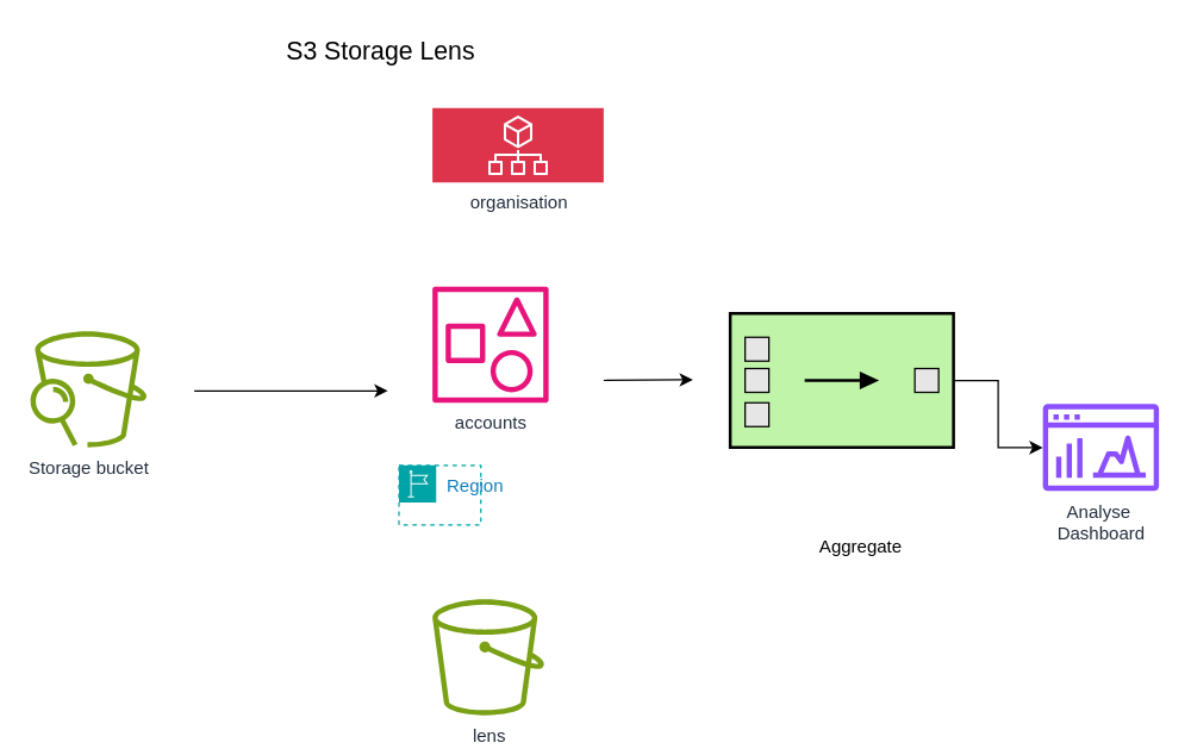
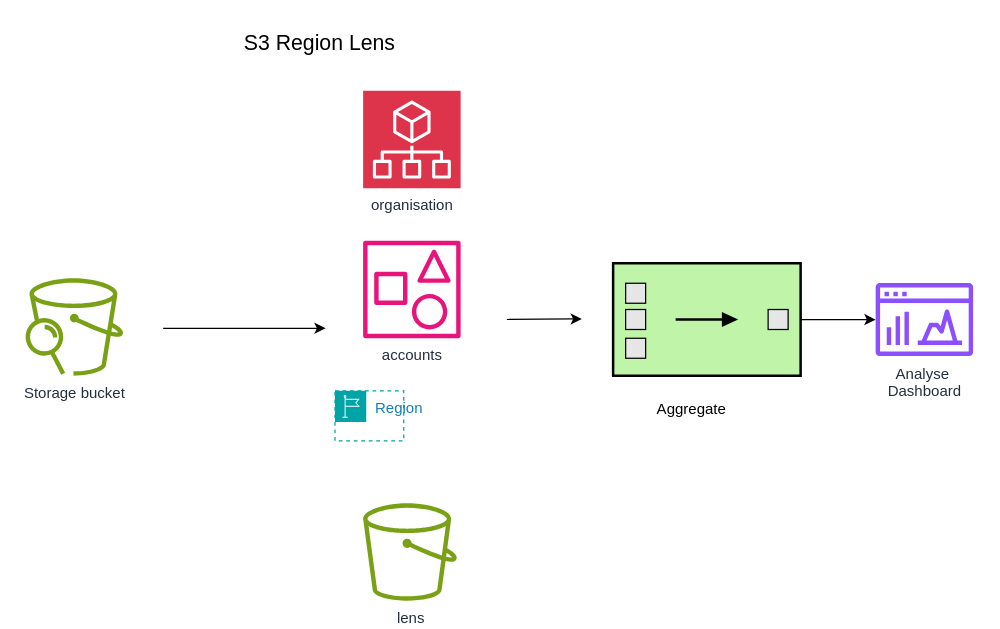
  <mxCell id="0" />
  <mxCell id="1" parent="0" />
  <mxCell id="2" value="Storage bucket" style="sketch=0;outlineConnect=0;fontColor=#232F3E;gradientColor=none;fillColor=#7AA116;strokeColor=none;dashed=0;verticalLabelPosition=bottom;verticalAlign=top;align=center;html=1;fontSize=12;fontStyle=0;aspect=fixed;pointerEvents=1;shape=mxgraph.aws4.s3_storage_lens;" vertex="1" parent="1"><mxGeometry x="20" y="222" width="78" height="78" as="geometry" /></mxCell>
- <mxCell id="3" value="organisation" style="sketch=0;points=[[0,0,0],[0.25,0,0],[0.5,0,0],[0.75,0,0],[1,0,0],[0,1,0],[0.25,1,0],[0.5,1,0],[0.75,1,0],[1,1,0],[0,0.25,0],[0,0.5,0],[0,0.75,0],[1,0.25,0],[1,0.5,0],[1,0.75,0]];outlineConnect=0;fontColor=#232F3E;fillColor=#DD344C;strokeColor=#ffffff;dashed=0;verticalLabelPosition=bottom;verticalAlign=top;align=center;html=1;fontSize=12;fontStyle=0;aspect=fixed;shape=mxgraph.aws4.resourceIcon;resIcon=mxgraph.aws4.organizations;" vertex="1" parent="1"><mxGeometry x="290" y="72" width="115" height="50" as="geometry" /></mxCell>
+ <mxCell id="3" value="organisation" style="sketch=0;points=[[0,0,0],[0.25,0,0],[0.5,0,0],[0.75,0,0],[1,0,0],[0,1,0],[0.25,1,0],[0.5,1,0],[0.75,1,0],[1,1,0],[0,0.25,0],[0,0.5,0],[0,0.75,0],[1,0.25,0],[1,0.5,0],[1,0.75,0]];outlineConnect=0;fontColor=#232F3E;fillColor=#DD344C;strokeColor=#ffffff;dashed=0;verticalLabelPosition=bottom;verticalAlign=top;align=center;html=1;fontSize=12;fontStyle=0;aspect=fixed;shape=mxgraph.aws4.resourceIcon;resIcon=mxgraph.aws4.organizations;" vertex="1" parent="1"><mxGeometry x="290" y="72" width="78" height="78" as="geometry" /></mxCell>
  <mxCell id="4" value="accounts" style="sketch=0;outlineConnect=0;fontColor=#232F3E;gradientColor=none;fillColor=#E7157B;strokeColor=none;dashed=0;verticalLabelPosition=bottom;verticalAlign=top;align=center;html=1;fontSize=12;fontStyle=0;aspect=fixed;pointerEvents=1;shape=mxgraph.aws4.organizations_account2;" vertex="1" parent="1"><mxGeometry x="290" y="192" width="78" height="78" as="geometry" /></mxCell>
  <mxCell id="5" value="Region" style="points=[[0,0],[0.25,0],[0.5,0],[0.75,0],[1,0],[1,0.25],[1,0.5],[1,0.75],[1,1],[0.75,1],[0.5,1],[0.25,1],[0,1],[0,0.75],[0,0.5],[0,0.25]];outlineConnect=0;gradientColor=none;html=1;whiteSpace=wrap;fontSize=12;fontStyle=0;container=1;pointerEvents=0;collapsible=0;recursiveResize=0;shape=mxgraph.aws4.group;grIcon=mxgraph.aws4.group_region;strokeColor=#00A4A6;fillColor=none;verticalAlign=top;align=left;spacingLeft=30;fontColor=#147EBA;dashed=1;" vertex="1" parent="1"><mxGeometry x="267.5" y="312" width="55" height="40" as="geometry" /></mxCell>
  <mxCell id="6" value="lens" style="sketch=0;outlineConnect=0;fontColor=#232F3E;gradientColor=none;fillColor=#7AA116;strokeColor=none;dashed=0;verticalLabelPosition=bottom;verticalAlign=top;align=center;html=1;fontSize=12;fontStyle=0;aspect=fixed;pointerEvents=1;shape=mxgraph.aws4.bucket;" vertex="1" parent="1"><mxGeometry x="290" y="402" width="75" height="78" as="geometry" /></mxCell>
  <mxCell id="7" style="edgeStyle=orthogonalEdgeStyle;rounded=0;orthogonalLoop=1;jettySize=auto;html=1;" edge="1" parent="1" source="8" target="9"><mxGeometry relative="1" as="geometry"><mxPoint x="690" y="255" as="targetPoint" /></mxGeometry></mxCell>
  <mxCell id="8" value="" style="html=1;strokeWidth=2;outlineConnect=0;dashed=0;align=center;fontSize=8;fillColor=#c0f5a9;verticalLabelPosition=bottom;verticalAlign=top;shape=mxgraph.eip.aggregator;" vertex="1" parent="1"><mxGeometry x="490" y="210" width="150" height="90" as="geometry" /></mxCell>
- <mxCell id="9" value="Analyse&amp;nbsp;&lt;div&gt;Dashboard&lt;/div&gt;" style="sketch=0;outlineConnect=0;fontColor=#232F3E;gradientColor=none;fillColor=#8C4FFF;strokeColor=none;dashed=0;verticalLabelPosition=bottom;verticalAlign=top;align=center;html=1;fontSize=12;fontStyle=0;aspect=fixed;pointerEvents=1;shape=mxgraph.aws4.opensearch_dashboards;" vertex="1" parent="1"><mxGeometry x="700" y="270.5" width="78" height="59" as="geometry" /></mxCell>
- <mxCell id="10" value="Aggregate" style="text;html=1;align=center;verticalAlign=middle;whiteSpace=wrap;rounded=0;" vertex="1" parent="1"><mxGeometry x="547.5" y="352" width="60" height="30" as="geometry" /></mxCell>
+ <mxCell id="9" value="Analyse&amp;nbsp;&lt;div&gt;Dashboard&lt;/div&gt;" style="sketch=0;outlineConnect=0;fontColor=#232F3E;gradientColor=none;fillColor=#8C4FFF;strokeColor=none;dashed=0;verticalLabelPosition=bottom;verticalAlign=top;align=center;html=1;fontSize=12;fontStyle=0;aspect=fixed;pointerEvents=1;shape=mxgraph.aws4.opensearch_dashboards;" vertex="1" parent="1"><mxGeometry x="700" y="225.5" width="78" height="59" as="geometry" /></mxCell>
+ <mxCell id="10" value="Aggregate" style="text;html=1;align=center;verticalAlign=middle;whiteSpace=wrap;rounded=0;" vertex="1" parent="1"><mxGeometry x="522.5" y="312" width="60" height="30" as="geometry" /></mxCell>
  <mxCell id="11" value="" style="endArrow=classic;html=1;rounded=0;" edge="1" parent="1"><mxGeometry width="50" height="50" relative="1" as="geometry"><mxPoint x="130" y="262" as="sourcePoint" /><mxPoint x="260" y="262" as="targetPoint" /></mxGeometry></mxCell>
  <mxCell id="12" value="" style="endArrow=classic;html=1;rounded=0;" edge="1" parent="1"><mxGeometry width="50" height="50" relative="1" as="geometry"><mxPoint x="405" y="255" as="sourcePoint" /><mxPoint x="465" y="254.5" as="targetPoint" /></mxGeometry></mxCell>
- <mxCell id="13" value="S3 Storage Lens" style="text;html=1;align=center;verticalAlign=middle;resizable=0;points=[];autosize=1;strokeColor=none;fillColor=none;fontSize=17;" vertex="1" parent="1"><mxGeometry x="180" y="20" width="150" height="30" as="geometry" /></mxCell>
+ <mxCell id="13" value="S3 Region Lens" style="text;html=1;align=center;verticalAlign=middle;resizable=0;points=[];autosize=1;strokeColor=none;fillColor=none;fontSize=17;" vertex="1" parent="1"><mxGeometry x="180" y="20" width="150" height="30" as="geometry" /></mxCell>
